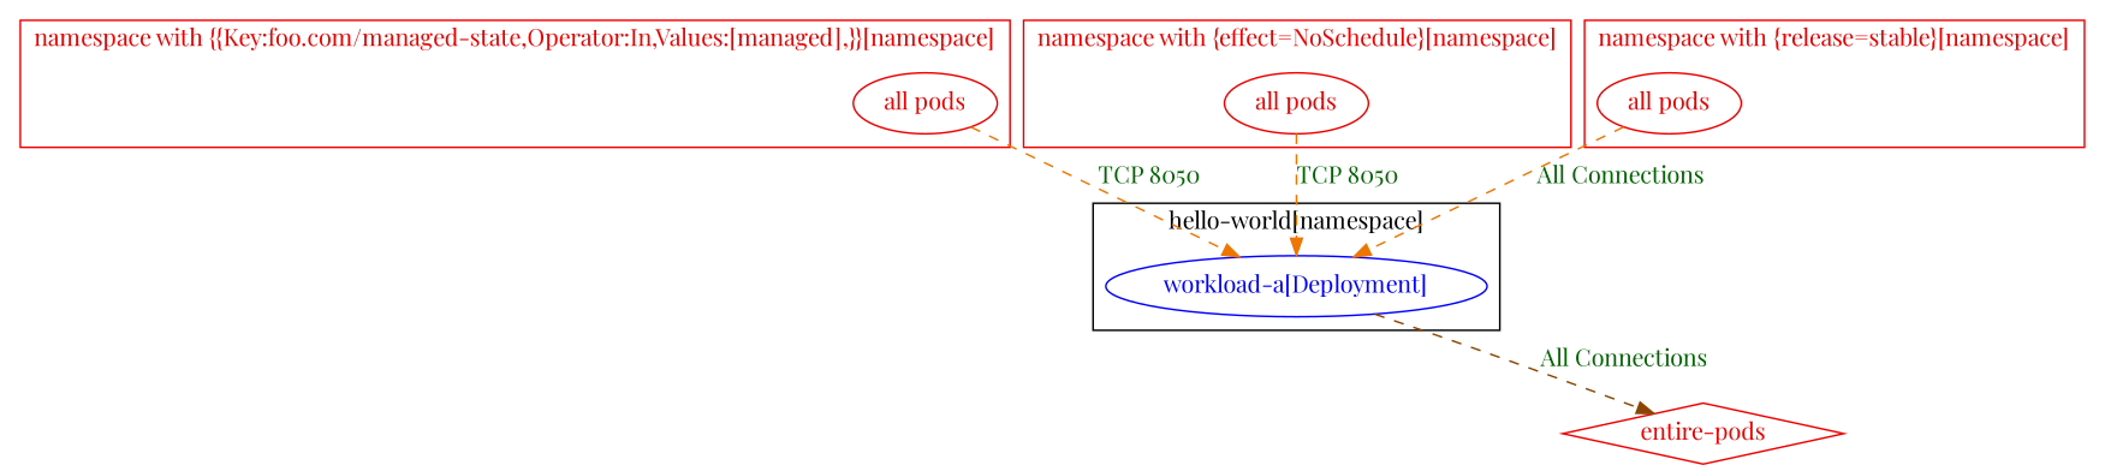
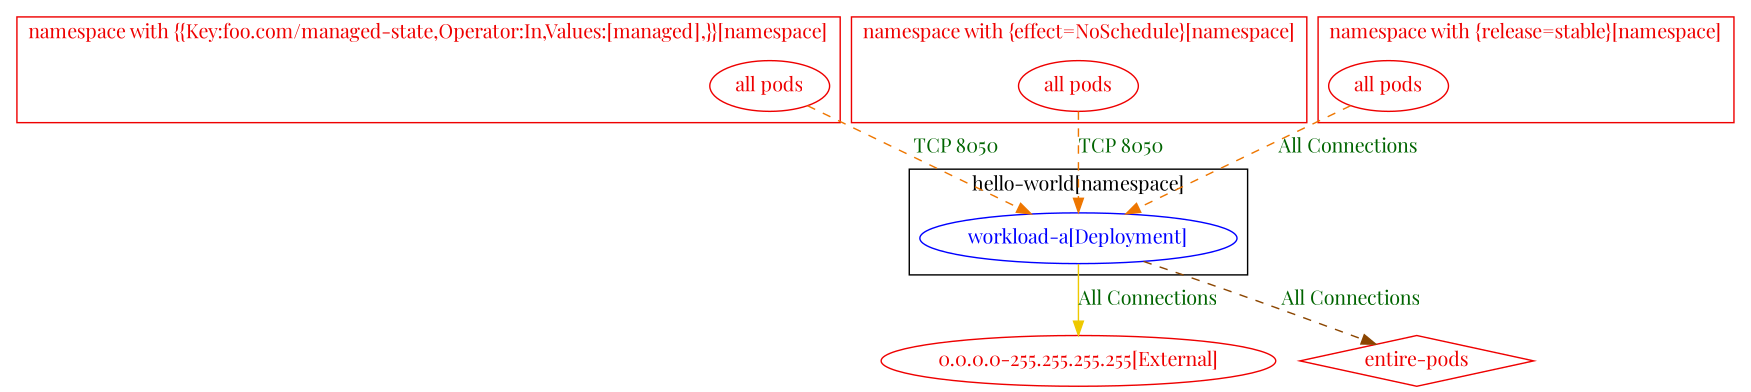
  digraph {
    fontname="Playfair Display"
    node [color=red2 fontcolor=red2 fontname="Playfair Display"]
    edge [color=darkorange2 fontcolor=darkgreen fontname="Playfair Display" style=dashed weight=1]
    n1 [label="all pods"]
    n2 [label="all pods"]
    n3 [color=blue fontcolor=blue label="workload-a[Deployment]"]
    n4 [label="all pods"]
+   n5 [label="0.0.0.0-255.255.255.255[External]"]
    n6 [label="entire-pods" shape=diamond]
    subgraph cluster_1 {
      color=red2
      fontcolor=red2
      label="namespace with {{Key:foo.com/managed-state,Operator:In,Values:[managed],}}[namespace]"
      n1
    }
    subgraph cluster_2 {
      color=red2
      fontcolor=red2
      label="namespace with {effect=NoSchedule}[namespace]"
      n2
    }
    subgraph cluster_3 {
      color=black
      fontcolor=black
      label="hello-world[namespace]"
      n3
    }
    subgraph cluster_4 {
      color=red2
      fontcolor=red2
      label="namespace with {release=stable}[namespace]"
      n4
    }
    n1 -> n3 [label="TCP 8050"]
    n2 -> n3 [label="TCP 8050"]
+   n3 -> n5 [color=gold2 label="All Connections" style=""]
    n3 -> n6 [color=darkorange4 label="All Connections" weight=0.5]
    n4 -> n3 [label="All Connections"]
  }
